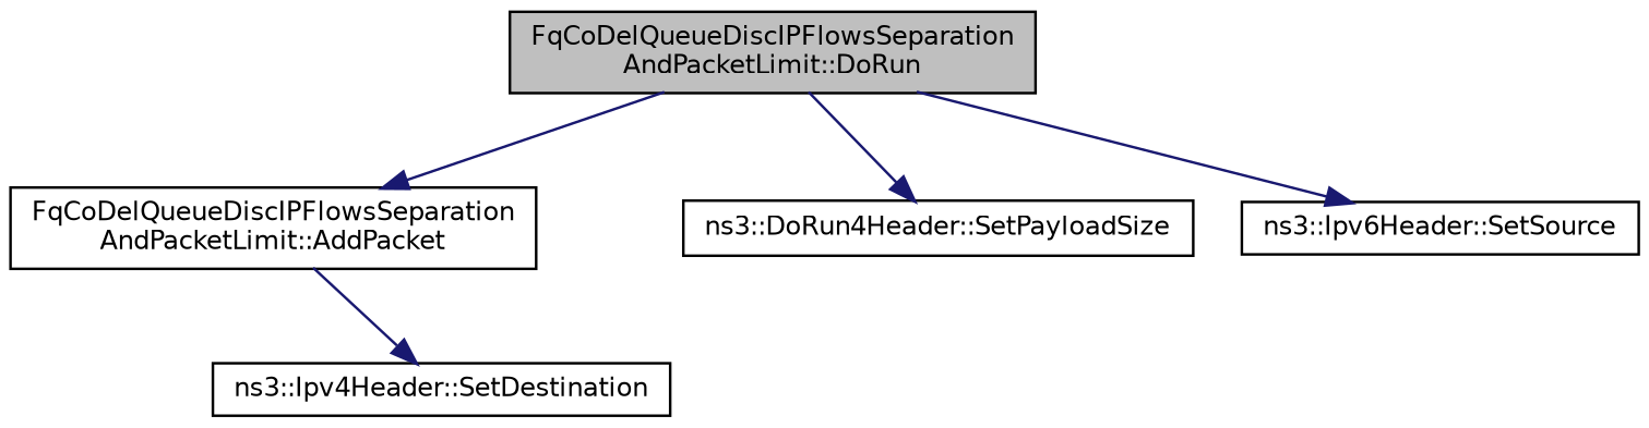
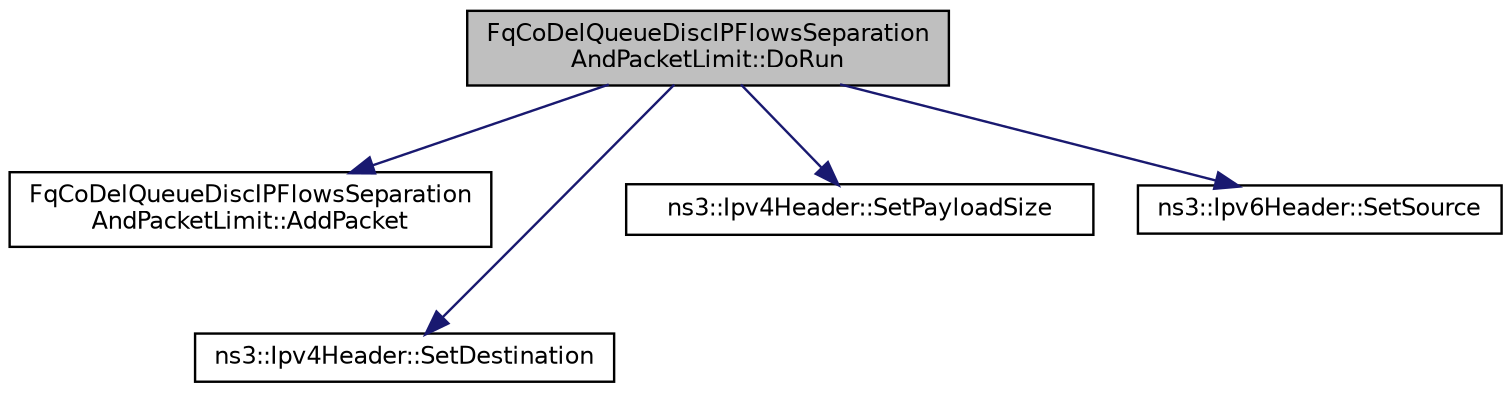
  digraph {
    rankdir=TB
    node [color=black fillcolor=white fontname=Helvetica fontsize=10 shape=record style=filled]
    edge [color=midnightblue fontname=Helvetica fontsize=10 labelfontname=Helvetica labelfontsize=10 style=solid]
    n1 [fillcolor=grey75 fontcolor=black height=0.2 label="FqCoDelQueueDiscIPFlowsSeparation\lAndPacketLimit::DoRun" width=0.4]
    n2 [height=0.2 label="FqCoDelQueueDiscIPFlowsSeparation\lAndPacketLimit::AddPacket" width=0.4]
    n3 [height=0.2 label="ns3::Ipv4Header::SetDestination" width=0.4]
-   n4 [height=0.2 label="ns3::DoRun4Header::SetPayloadSize" width=0.4]
+   n4 [height=0.2 label="ns3::Ipv4Header::SetPayloadSize" width=0.4]
    n5 [height=0.2 label="ns3::Ipv6Header::SetSource" width=0.4]
    n1 -> n2
-   n2 -> n3
+   n1 -> n3
    n1 -> n4
    n1 -> n5
  }
